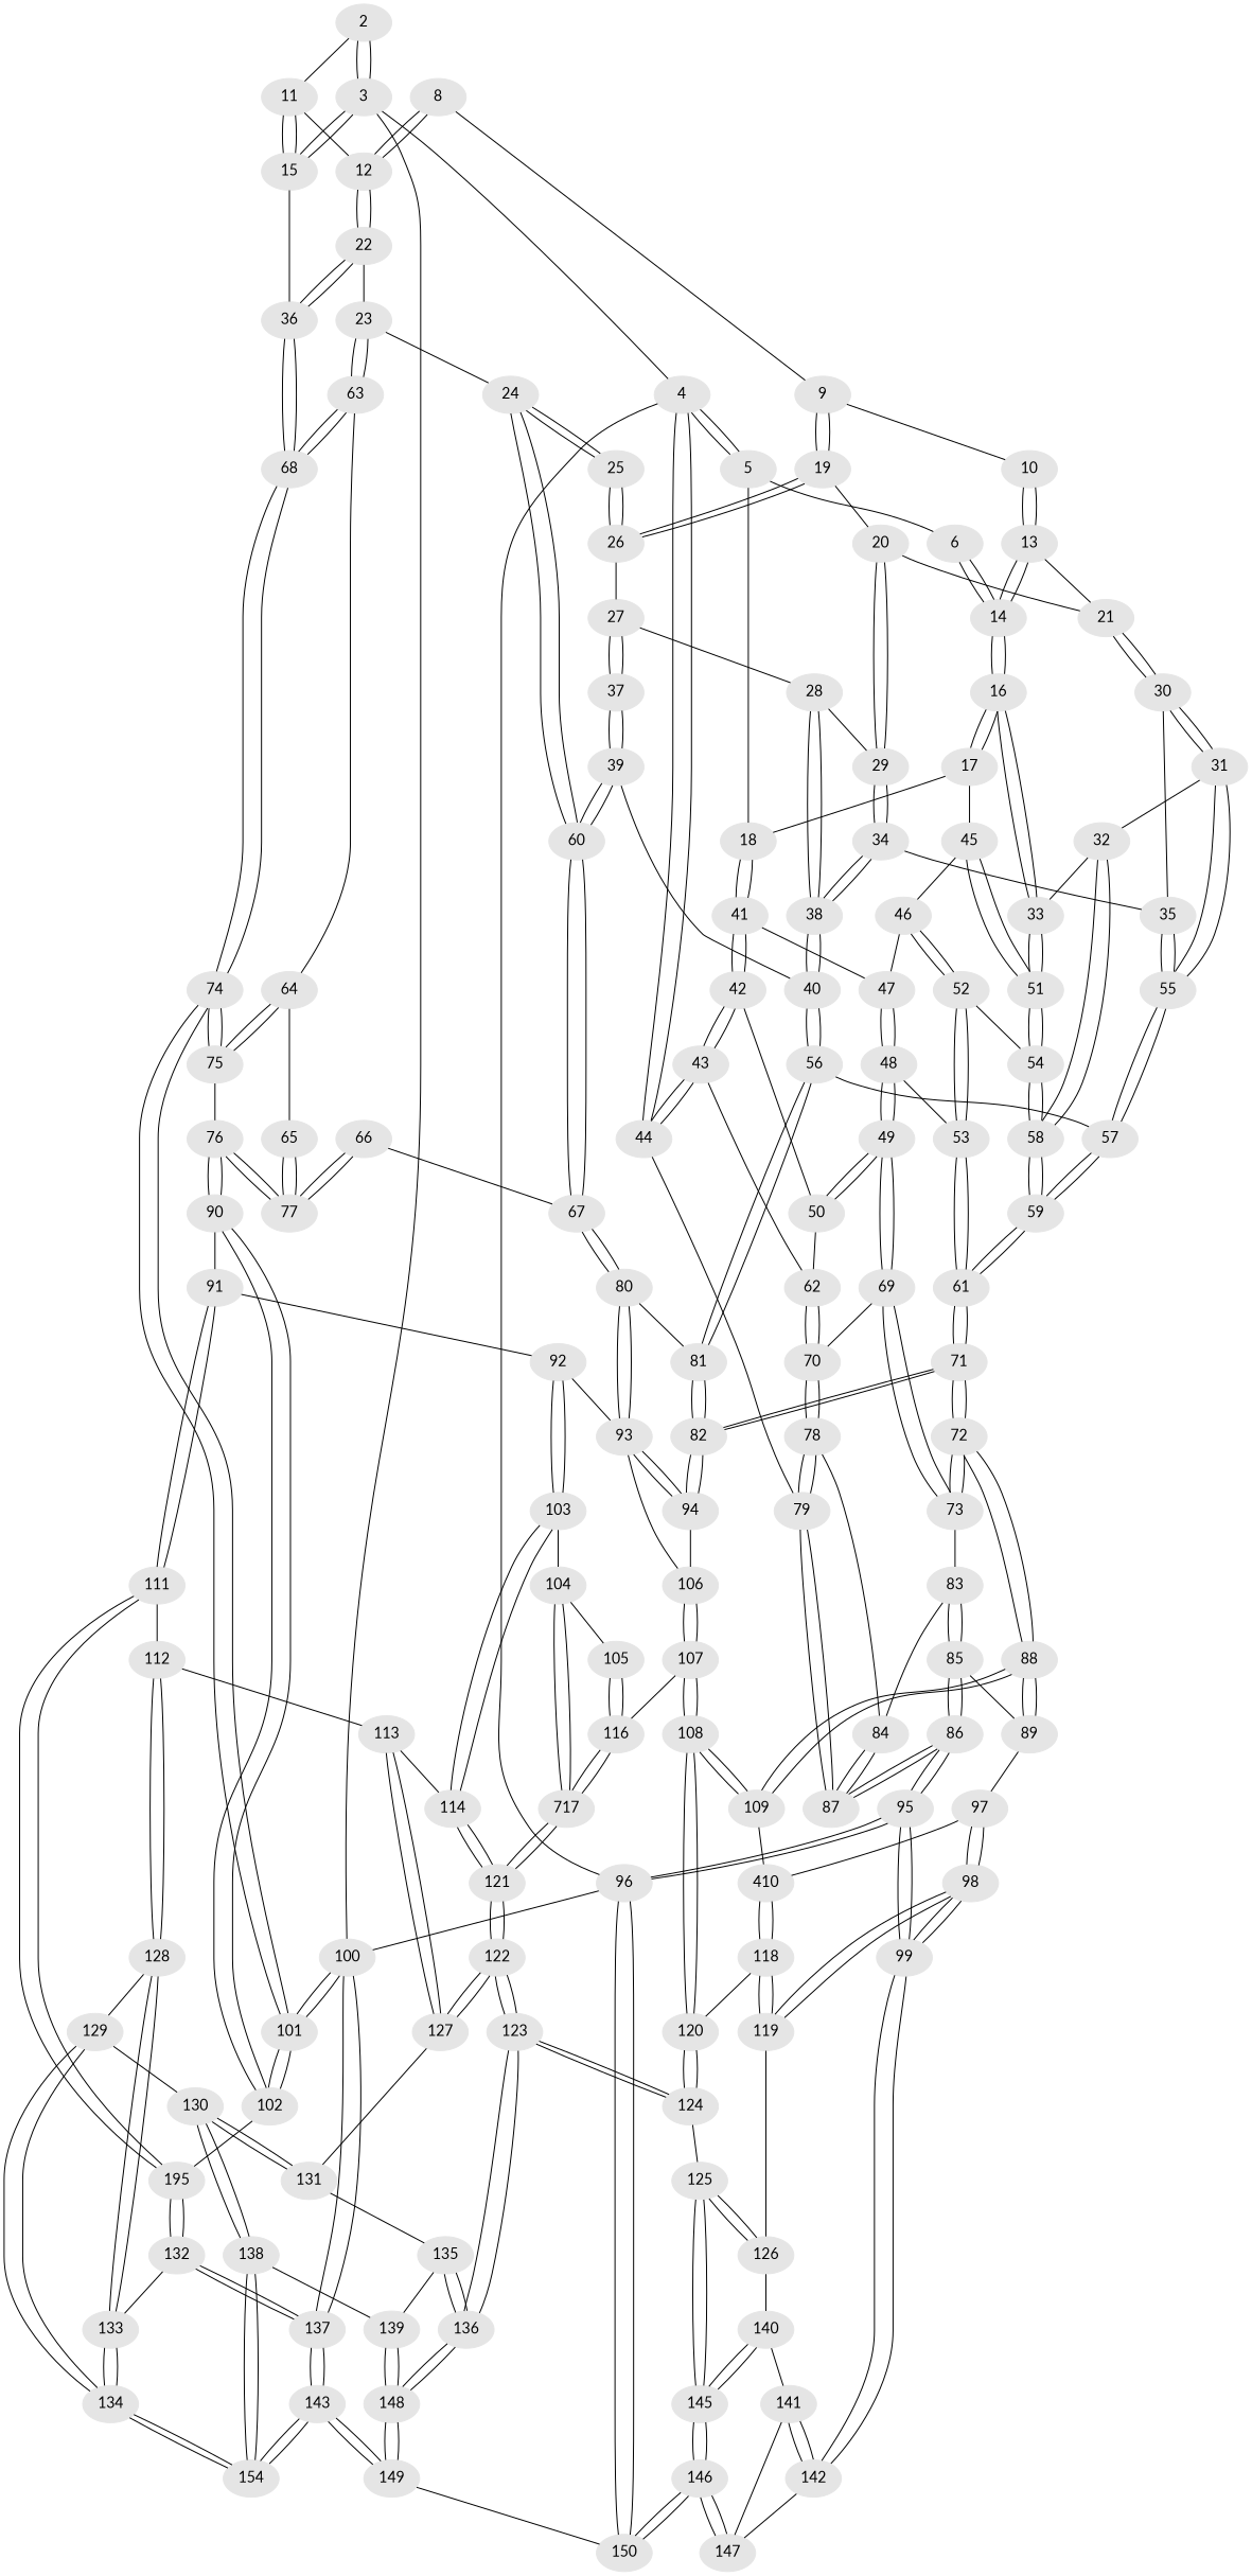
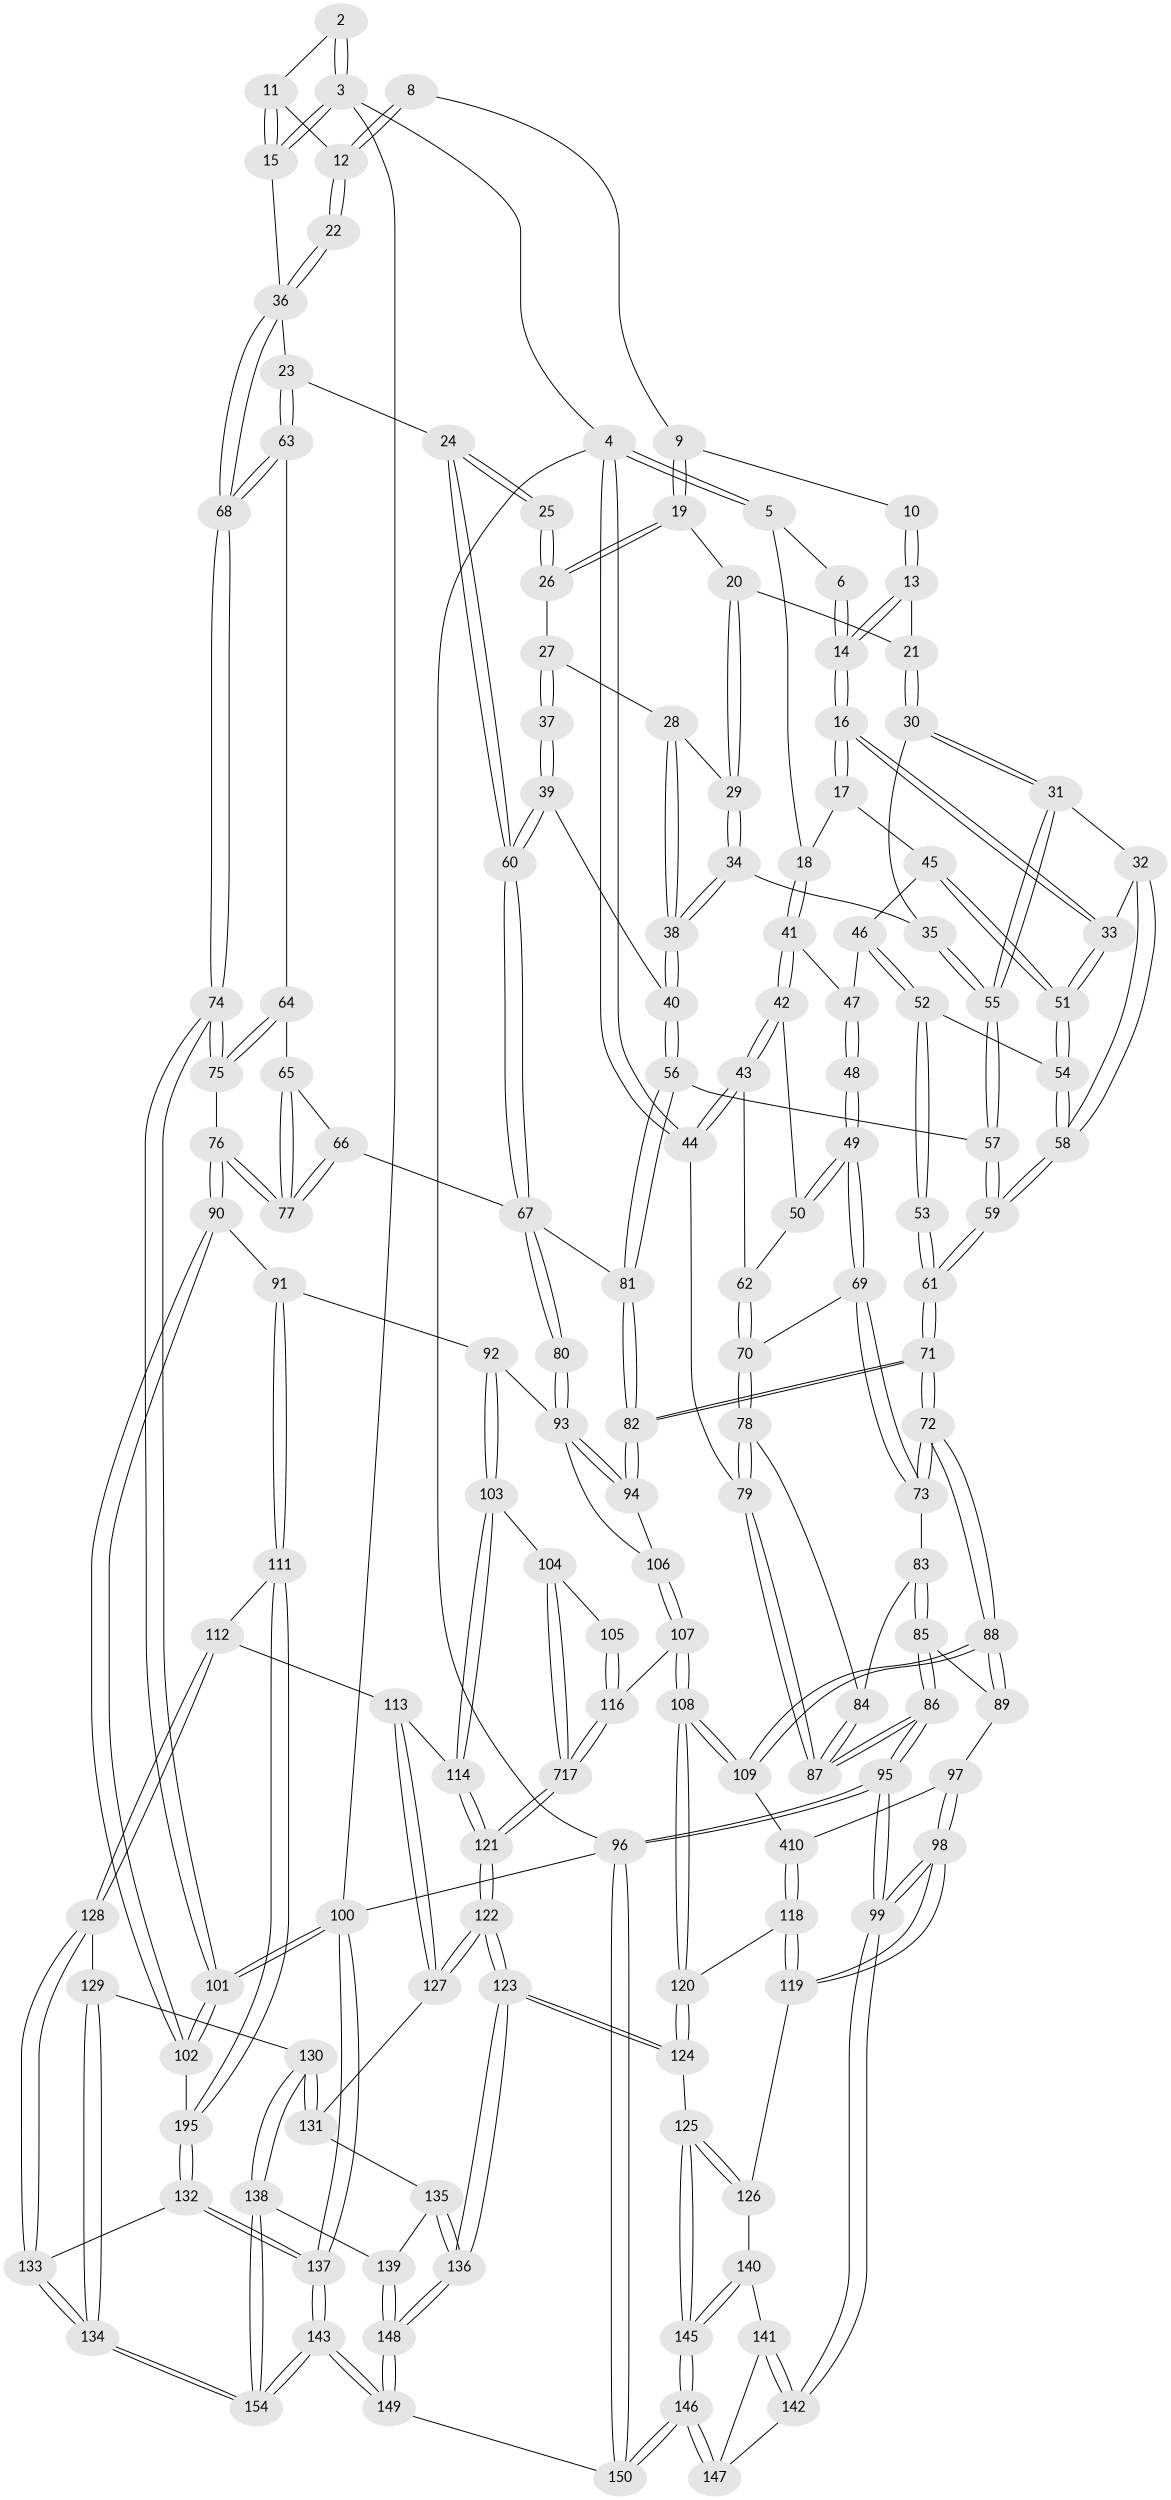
  graph {
    fontname=Lato
    node [color=gray90 fontname=Lato style=filled]
    edge [fontname=Lato]
    2
    3
    11
    8
    9
    12
    4
    15
    100
    5
    44
    96
    36
    101
    137
    6
    18
    79
    150
    14
    41
    16
    10
    13
    19
    22
    20
    26
    21
    23
    30
    17
    33
    68
    45
    51
    46
    42
    47
    29
    27
    34
    31
    35
    24
    63
    25
    60
    64
    67
    37
    39
    28
    38
    40
    32
    55
    58
    57
    59
    54
    74
    56
    81
    43
    50
    48
    62
    70
    87
    52
    53
    49
    69
    61
    73
    71
    82
    80
    72
    78
    65
    75
    66
    77
    76
    93
    83
    84
    88
    94
    89
    109
    85
    102
    90
    91
    106
    86
    95
    97
    99
    n103 [label=410]
    98
    92
    111
    n107 [label=195]
    103
    112
    104
    114
    107
    142
    119
    118
    126
    147
    143
    132
    105
    n121 [label=717]
    121
    116
    108
    120
    124
    113
    128
    127
    129
    133
    131
    122
    140
    125
    123
    136
    148
    145
    146
    141
    135
    130
    134
    138
    n146 [label=154]
    139
    149
    2 -- 3
    2 -- 3
    2 -- 11
    3 -- 4
    3 -- 15
    3 -- 15
    3 -- 100
    11 -- 12
    11 -- 15
    11 -- 15
    8 -- 9
    8 -- 12
    8 -- 12
    9 -- 10
    9 -- 19
    9 -- 19
    12 -- 22
    12 -- 22
    4 -- 5
    4 -- 5
    4 -- 44
    4 -- 44
    4 -- 96
    15 -- 36
    100 -- 101
    100 -- 101
    100 -- 137
    100 -- 137
    5 -- 6
    5 -- 18
    44 -- 79
    96 -- 100
    96 -- 150
    96 -- 150
    36 -- 68
    36 -- 68
    101 -- 102
    101 -- 102
    137 -- 143
    137 -- 143
    6 -- 14
    6 -- 14
    18 -- 41
    18 -- 41
    79 -- 87
    79 -- 87
    14 -- 16
    14 -- 16
    41 -- 42
    41 -- 42
    41 -- 47
    16 -- 17
    16 -- 17
    16 -- 33
    16 -- 33
    10 -- 13
    10 -- 13
    13 -- 14
    13 -- 14
    13 -- 21
    19 -- 20
    19 -- 26
    19 -- 26
    22 -- 36
    22 -- 36
-   22 -- 23
+   36 -- 23
    20 -- 21
    20 -- 29
    20 -- 29
    26 -- 27
    21 -- 30
    21 -- 30
    23 -- 24
    23 -- 63
    23 -- 63
    30 -- 31
    30 -- 31
    30 -- 35
    17 -- 18
    17 -- 45
    33 -- 51
    33 -- 51
    68 -- 74
    68 -- 74
    45 -- 51
    45 -- 51
    45 -- 46
    51 -- 54
    51 -- 54
    46 -- 47
    46 -- 52
    46 -- 52
    42 -- 43
    42 -- 43
    42 -- 50
    47 -- 48
    47 -- 48
    29 -- 34
    29 -- 34
    27 -- 37
    27 -- 37
    27 -- 28
    34 -- 35
    34 -- 38
    34 -- 38
    31 -- 32
    31 -- 55
    31 -- 55
    35 -- 55
    35 -- 55
    24 -- 25
    24 -- 25
    24 -- 60
    24 -- 60
    63 -- 68
    63 -- 68
    63 -- 64
    25 -- 26
    25 -- 26
    60 -- 67
    60 -- 67
    64 -- 65
    64 -- 75
    64 -- 75
    67 -- 80
    67 -- 80
    37 -- 39
    37 -- 39
    39 -- 60
    39 -- 60
    39 -- 40
    28 -- 29
    28 -- 38
    28 -- 38
    38 -- 40
    38 -- 40
    40 -- 56
    40 -- 56
    32 -- 33
    32 -- 58
    32 -- 58
    55 -- 57
    55 -- 57
    58 -- 59
    58 -- 59
    57 -- 59
    57 -- 59
    59 -- 61
    59 -- 61
    54 -- 58
    54 -- 58
    74 -- 101
    74 -- 101
    74 -- 75
    74 -- 75
    56 -- 57
    56 -- 81
    56 -- 81
    81 -- 82
    81 -- 82
    43 -- 44
    43 -- 44
    43 -- 62
    50 -- 62
-   48 -- 53
    48 -- 49
    48 -- 49
    62 -- 70
    62 -- 70
    70 -- 78
    70 -- 78
    52 -- 54
    52 -- 53
    52 -- 53
    53 -- 61
    53 -- 61
    49 -- 50
    49 -- 50
    49 -- 69
    49 -- 69
    69 -- 70
    69 -- 73
    69 -- 73
    61 -- 71
    61 -- 71
    73 -- 83
    71 -- 82
    71 -- 82
    71 -- 72
    71 -- 72
    82 -- 94
    82 -- 94
-   80 -- 81
+   67 -- 81
    80 -- 93
    80 -- 93
    72 -- 73
    72 -- 73
    72 -- 88
    72 -- 88
    78 -- 79
    78 -- 79
    78 -- 84
+   65 -- 66
    65 -- 77
    65 -- 77
    75 -- 76
    66 -- 67
    66 -- 77
    66 -- 77
    76 -- 77
    76 -- 77
    76 -- 90
    76 -- 90
    93 -- 94
    93 -- 94
    93 -- 106
    83 -- 84
    83 -- 85
    83 -- 85
    84 -- 87
    84 -- 87
    88 -- 89
    88 -- 89
    88 -- 109
    88 -- 109
    94 -- 106
    89 -- 97
    109 -- n103
    85 -- 89
    85 -- 86
    85 -- 86
    102 -- n107
    90 -- 102
    90 -- 102
    90 -- 91
    91 -- 92
    91 -- 111
    91 -- 111
    106 -- 107
    106 -- 107
    86 -- 87
    86 -- 87
    86 -- 95
    86 -- 95
    95 -- 96
    95 -- 96
    95 -- 99
    95 -- 99
    97 -- n103
    97 -- 98
    97 -- 98
    99 -- 142
    99 -- 142
    n103 -- 118
    n103 -- 118
    98 -- 99
    98 -- 99
    98 -- 119
    98 -- 119
    92 -- 93
    92 -- 103
    92 -- 103
    111 -- n107
    111 -- n107
    111 -- 112
    n107 -- 132
    n107 -- 132
    103 -- 104
    103 -- 114
    103 -- 114
    112 -- 113
    112 -- 128
    112 -- 128
    104 -- 105
    104 -- n121
    104 -- n121
    114 -- 121
    114 -- 121
    107 -- 116
    107 -- 108
    107 -- 108
    142 -- 147
    119 -- 126
    118 -- 119
    118 -- 119
    118 -- 120
    126 -- 140
    143 -- n146
    143 -- n146
    143 -- 149
    143 -- 149
    132 -- 137
    132 -- 137
    132 -- 133
    105 -- 116
    105 -- 116
    n121 -- 121
    n121 -- 121
    121 -- 122
    121 -- 122
    116 -- n121
    116 -- n121
    108 -- 109
    108 -- 109
    108 -- 120
    108 -- 120
    120 -- 124
    120 -- 124
    124 -- 125
    113 -- 114
    113 -- 127
    113 -- 127
    128 -- 129
    128 -- 133
    128 -- 133
    127 -- 131
    129 -- 130
    129 -- 134
    129 -- 134
    133 -- 134
    133 -- 134
    131 -- 135
    122 -- 127
    122 -- 127
    122 -- 123
    122 -- 123
    140 -- 145
    140 -- 145
    140 -- 141
    125 -- 126
    125 -- 126
    125 -- 145
    125 -- 145
    123 -- 124
    123 -- 124
    123 -- 136
    123 -- 136
    136 -- 148
    136 -- 148
    148 -- 149
    148 -- 149
    145 -- 146
    145 -- 146
    146 -- 150
    146 -- 150
    146 -- 147
    146 -- 147
    141 -- 142
    141 -- 142
    141 -- 147
    135 -- 136
    135 -- 136
    135 -- 139
    130 -- 131
    130 -- 131
    130 -- 138
    130 -- 138
    134 -- n146
    134 -- n146
    138 -- n146
    138 -- n146
    138 -- 139
    139 -- 148
    139 -- 148
    149 -- 150
  }
